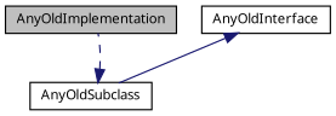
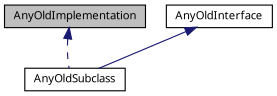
  digraph {
    fontname="Noto Sans"
    node [color=black fillcolor=white fontname="Noto Sans" fontsize=10 shape=record style=filled]
    edge [color=midnightblue dir=back fontname="Noto Sans" fontsize=10 labelfontname=Helvetica labelfontsize=10]
    n1 [fillcolor=grey75 fontcolor=black height=0.2 label=AnyOldImplementation width=0.4]
    n2 [height=0.2 label=AnyOldSubclass width=0.4]
    n3 [height=0.2 label=AnyOldInterface width=0.4]
-   n2 -> n1 [style=dashed]
+   n1 -> n2 [style=dashed]
    n3 -> n2 [style=solid]
  }
